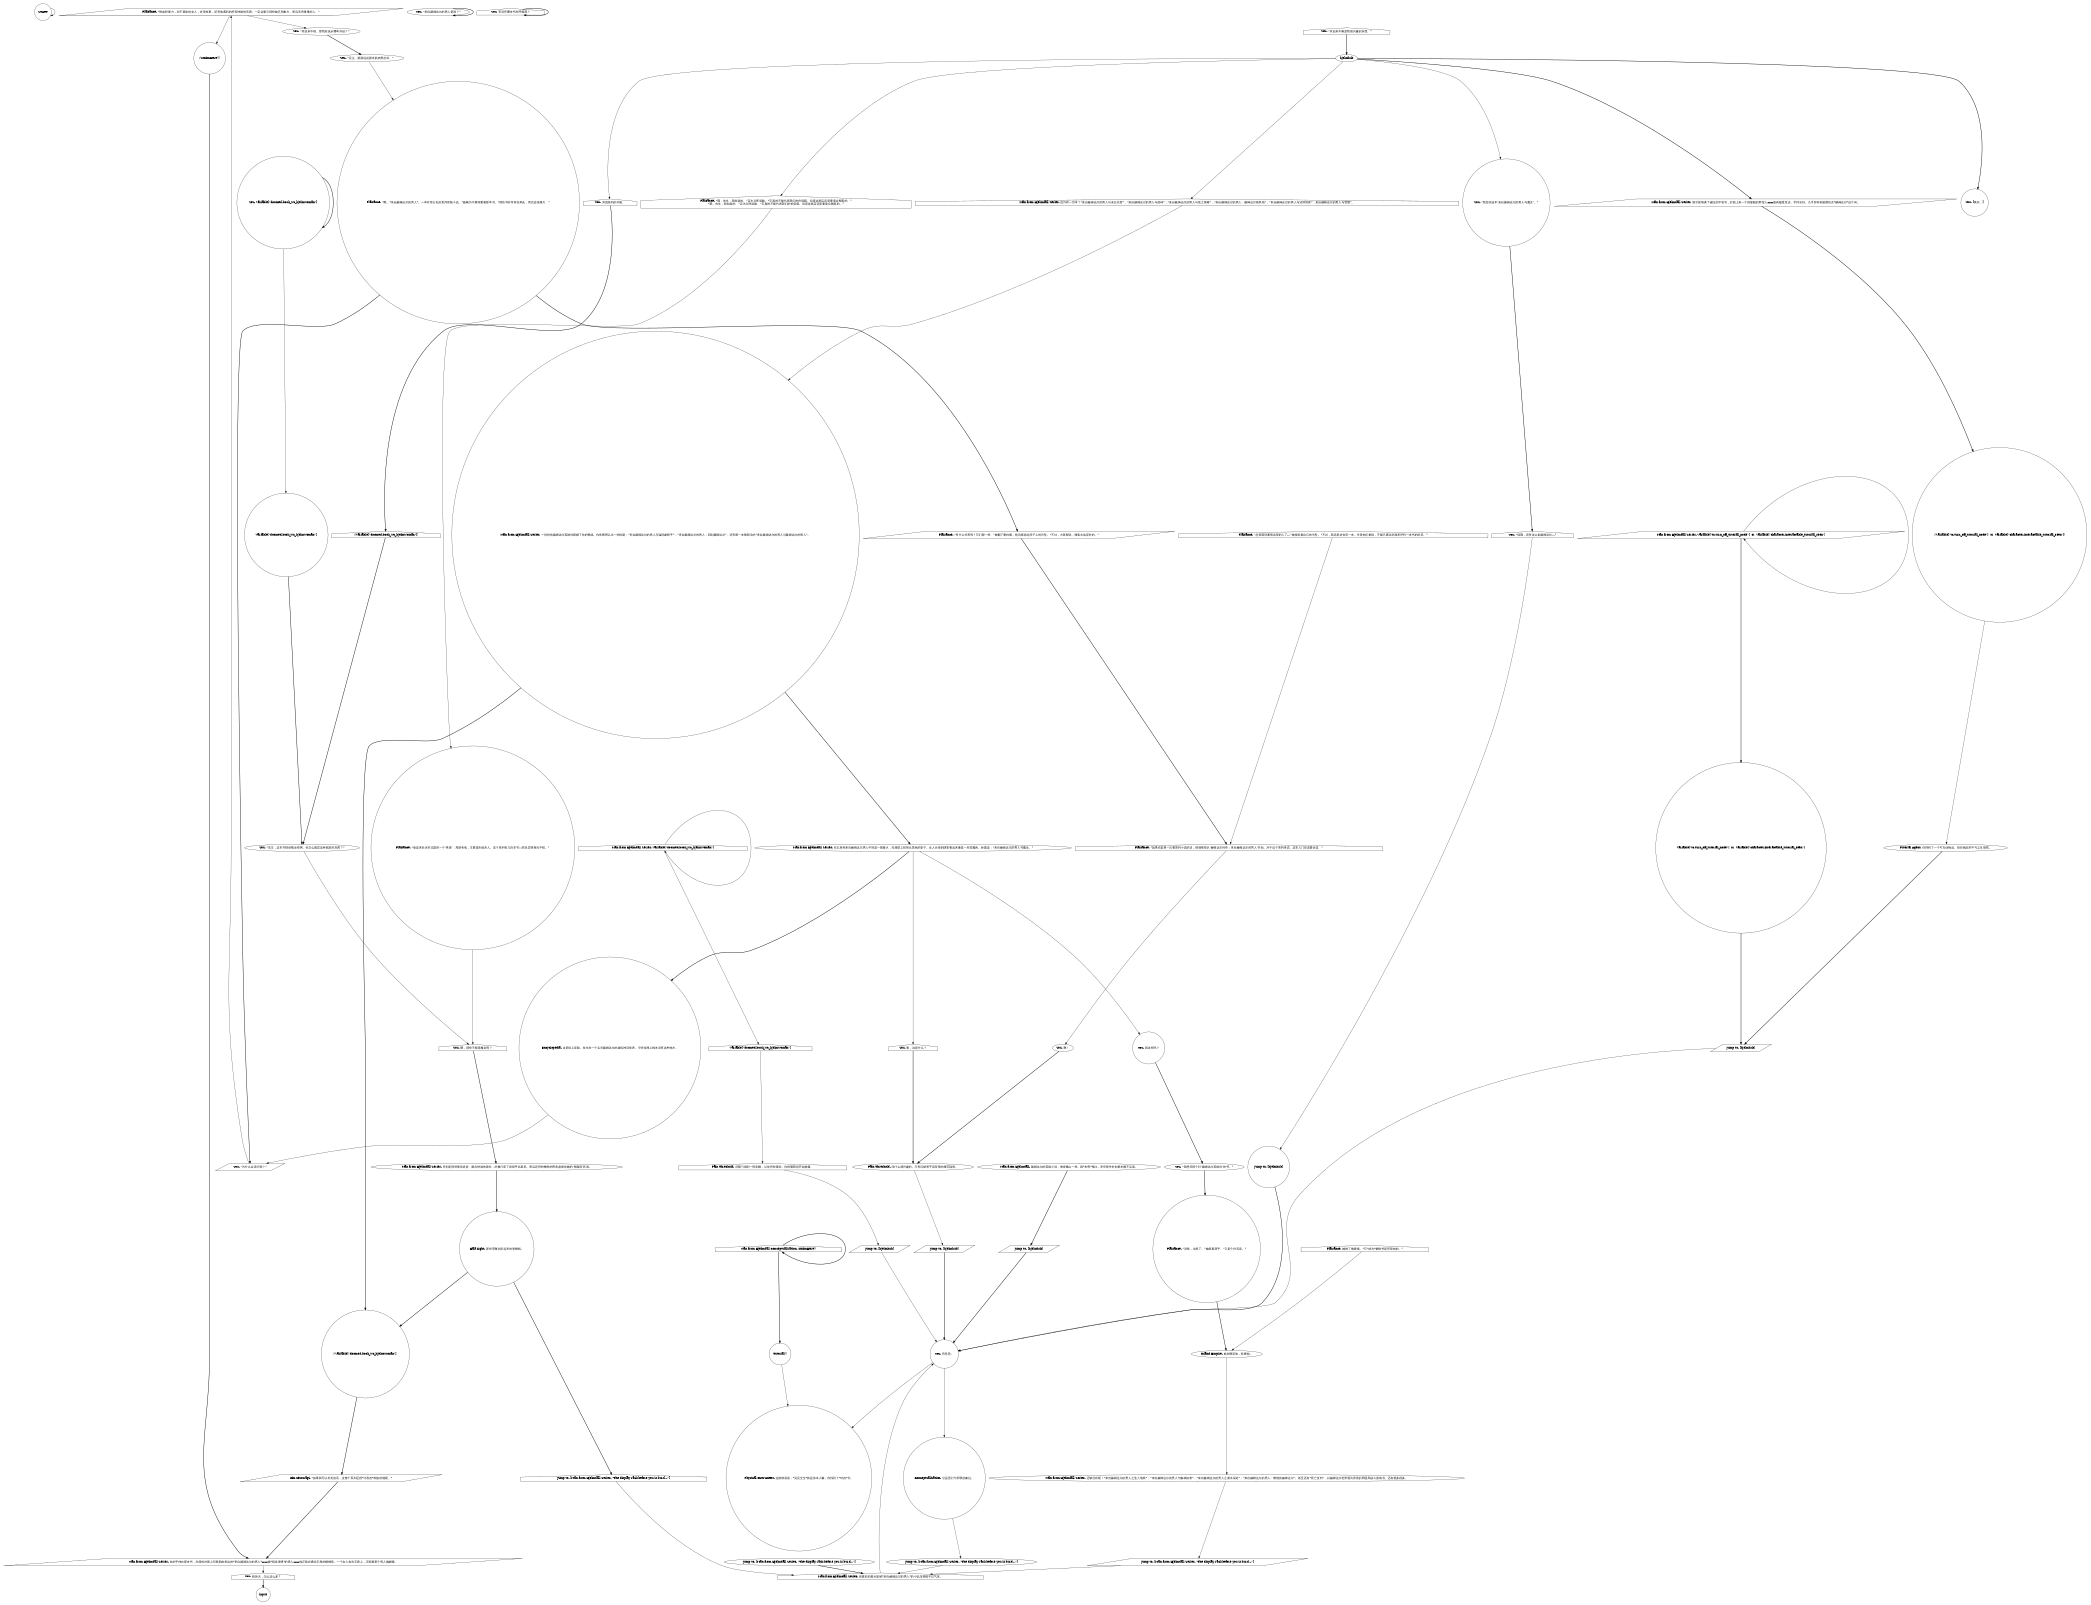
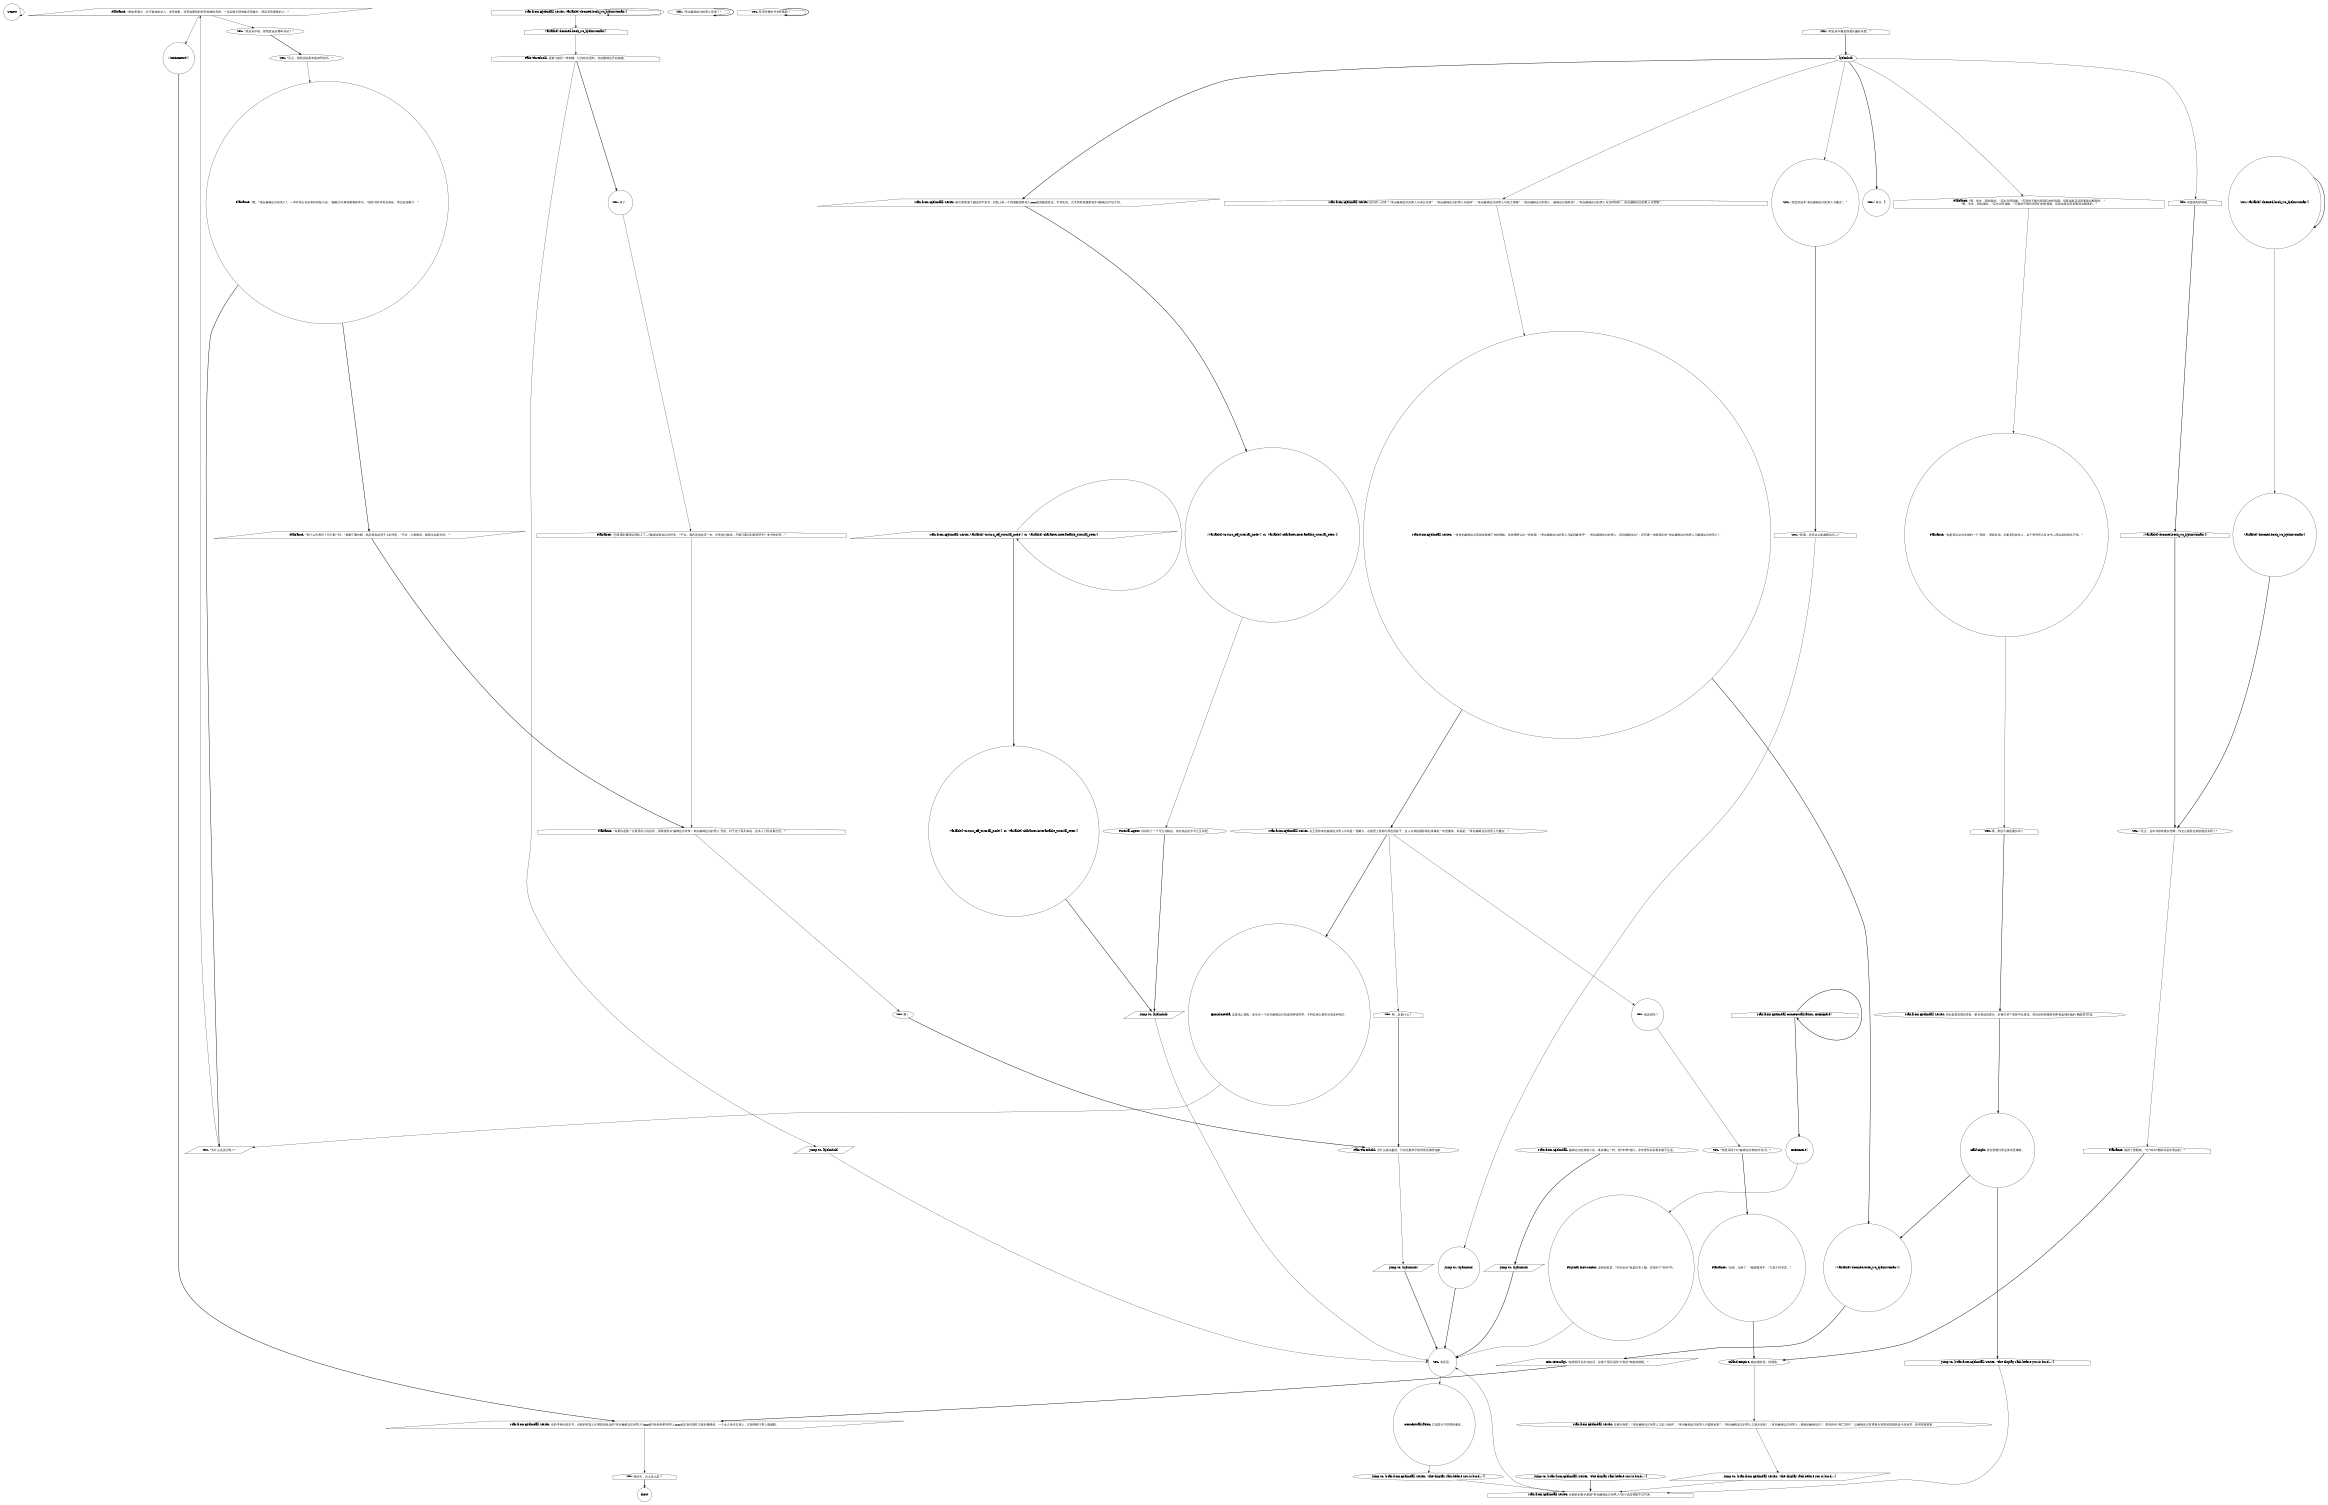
  digraph {
    node [shape=circle]
    edge [style=solid]
    n1 [label=START]
    n2 [label=input]
    n3 [label="Man from Hjelmdall: 赫姆达尔的英雄小说，堆得像山一样。跟*本尊*相比，罗伊那件衬衫根本微不足道。" shape=ellipse]
    n4 [label="Jump to: [hjelmhub]" shape=parallelogram]
    n5 [label="Man from Hjelmdall Series: 也许有一百本？“来自赫姆达尔的男人与末日先哲”，“来自赫姆达尔的男人与虚神”，“来自赫姆达尔的男人与焦土策略”，“来自赫姆达尔的男人：赫姆达尔殖民地”，“来自赫姆达尔的男人与沼泽怪兽”，来自赫姆达尔的男人与雪蟹”。" shape=house]
    n6 [label="Man from Hjelmdall Series: 一排排的赫姆达尔英雄传模糊了你的视线。你依稀辨认出一些标题：“来自赫姆达尔的男人与猛犸象骑手”，“来自赫姆达尔的男人：回到赫姆达尔”，还有最一本唯我论的“来自赫姆达尔的男人与赫姆达尔的男人”。"]
    n7 [label="!(Variable[\"doomed.book_wc_hjelmwoman\"])"]
    n8 [label="Man from Hjelmdall Series: 在王座和来自赫姆达尔男人中间是一团篝火，在墙壁上投射出黑色的影子。女人头饰的阴影看起来像是一对恶魔角。标题是：“来自赫姆达尔的男人与魔女。”" shape=ellipse]
    n9 [label="You: “哇哦，还有这么多赫姆达尔…”" shape=house]
    n10 [label="Jump to: [hjelmhub]"]
    n11 [label="You: 有意思。"]
    n12 [label="Plaisance: 她推了推眼镜。“它*成为*畅销书是有理由的。”" shape=house]
    n13 [label="Inland Empire: 她在嘲笑他，轻视他。" shape=ellipse]
    n14 [label="Man from Hjelmdall Series: 还够没有呢！“来自赫姆达尔的男人之坠入地狱”，“来自赫姆达尔的男人与森林奴隶”，“来自赫姆达尔的男人之湖水深处”，“来自赫姆达尔的男人：燃烧的赫姆达尔”。甚至还有“死亡宣判”，以赫姆达尔世界观为背景的田园风战斗游戏书。还有很多很多。" shape=ellipse]
    n15 [label="Man from Hjelmdall Conceptualization: IsKimHere()" shape=house]
-   n16 [label="Tutorial()"]
+   n16 [label="IsKimHere()"]
    n17 [label="Physical Instrument: 这彻彻底底，*完完全全*就是你本人嘛。你找到了*对的*书。"]
    n18 [label="!(IsKimHere())"]
    n19 [label="Man from Hjelmdall Series: 你的手伸向那本书，光滑的封面上印着肌肉发达的*来自赫姆达尔的男人*——被*链条束缚*的男人——他正跪在通往王座的楼梯前。一个女人坐在王座上，正朝着那个男人抛媚眼。" shape=parallelogram]
    n20 [label="You: 我的天，怎么这么多？" shape=house]
    n21 [label="You: “听起来不像是我感兴趣的东西。”" shape=house]
    n22 [label=hjelmhub shape=ellipse]
    n23 [label="You: [离开。]"]
    n24 [label="Man from Hjelmdall Series: 展示架堆满了破旧的平装书，封面上有一个很显眼的野蛮人——肌肉极度发达，手持长剑。几乎所有标题都包含*赫姆达尔*这个词。" shape=parallelogram]
    n25 [label="Plaisance: “哦，先生，我知道的。”店主立即道歉。“它真的不能代表我们的价值观。但是这家店还是要迎合顾客的。”\n“哦，先生，我知道的。”店主立即道歉。“它真的不能代表我们的价值观。但是这家店还是要迎合顾客的。”" shape=house]
    n26 [label="You: 浏览陈列的书籍。" shape=house]
    n27 [label="You: “我想买这本‘来自赫姆达尔的男人与魔女’。”"]
    n28 [label="You: “店主，跟我说说那本肌肉男的书。”" shape=ellipse]
    n29 [label="Plaisance: “哦，*来自赫姆达尔的男人*。一本非常出名的系列冒险小说。”她略为不屑地看着那本书。“那些书非常有伤风化，而且还很暴力。”"]
    n30 [label="Plaisance: “有什么关系吗？它们都一样。”她翻了翻白眼，然后摆弄起脖子上的吊坠。“不过，大家都说，顾客永远是对的。”" shape=parallelogram]
    n31 [label="You: “为什么会流行呢？”" shape=parallelogram]
    n32 [label="Plaisance: “如果你是第一次看系列小说的话，那我推荐从‘赫姆达尔传奇：来自赫姆达尔的男人’开始。对于这个系列来说，这本入门应该最合适。”" shape=house]
    n33 [label="You: 啊！" shape=ellipse]
    n34 [label="You: “来自赫姆达尔的男人是谁？”" shape=ellipse]
    n35 [label="Plaisance: “他是来自冰封北国的一个‘英雄’，周游各地，主要是到处杀人。这个系列有几百本书…而且卖得相当不错。”"]
    n36 [label="You: 嗯，那些不都是魔女吗？" shape=house]
    n37 [label="Man from Hjelmdall Series: 特别是那些搔首弄姿、眼含秋波的家伙，好像只穿了身装甲比基尼。而且还有蛇蜥样的野兽盘绕在她的‘胸腹肩’区域。" shape=ellipse]
    n38 [label="Jump to: [Man from Hjelmdall Series: \"The display rack before you is burd...\"]" shape=house]
    n39 [label="Man from Hjelmdall Series: 你眼前的展示架被*来自赫姆达尔的男人*的小说压得喘不过气来。" shape=house]
    n40 [label="You: 就这些吗？"]
    n41 [label="You: “我想买那个叫‘赫姆达尔英雄传’的书。”" shape=ellipse]
    n42 [label="Plaisance: “没错，当然了。”她搓着双手。“又是个好买卖。”"]
    n43 [label="Half Light: 那些雪蟹比听起来的更糟糕。"]
    n44 [label="Encyclopedia: 这是纸上冒险。发生在一个名叫赫姆达尔的虚拟神话世界。卡特拉洲上根本没有这种地方。"]
    n45 [label="Plaisance: “鲜血和暴力，衣不遮体的女人，史诗故事，还有他遇到的所有神秘的东西。一定会吸引那些缺乏想象力，而且无所事事的人。”" shape=parallelogram]
    n46 [label="You: “店主，这本书很歧视女性啊。你怎么能卖这种肮脏的东西？”" shape=ellipse]
    n47 [label="Man from Hjelmdall Series: Variable[\"doomed.book_wc_hjelmwoman\"]" shape=house]
    n48 [label="Variable[\"doomed.book_wc_hjelmwoman\"]" shape=house]
    n49 [label="Pain Threshold: 后脑勺感到一阵刺痛，让你有些退却。你的眼睛也开始抽搐。" shape=house]
+   n50 [label="You: 够了。"]
    n51 [label="Jump to: [hjelmhub]" shape=parallelogram]
    n52 [label="Kim Kitsuragi: “如果我可以补充的话，这整个系列还很*讨喜的*种族歧视呢。”" shape=parallelogram]
    n53 [label="Plaisance: “总算遇到通情达理的人了…”她摆弄着自己的吊坠。“不过，我还是劝你买一本。毕竟他们都说，不能只通过封面来评判一本书的好坏。”" shape=house]
    n54 [label="You: 呃，这是什么？" shape=house]
    n55 [label="Pain Threshold: 没什么感兴趣的。只有沉默和宇宙背景的痛苦辐射。" shape=ellipse]
    n56 [label="Jump to: [hjelmhub]" shape=parallelogram]
    n57 [label="Conceptualization: 它是恶行与罪孽的象征。"]
    n58 [label="Jump to: [Man from Hjelmdall Series: \"The display rack before you is burd...\"]" shape=ellipse]
    n59 [label="!(Variable[\"tc.turn_off_tutorial_node\"]  or  Variable[\"character.interactable_tutorial_seen\"])"]
    n60 [label="!(Variable[\"doomed.book_wc_hjelmwoman\"])" shape=house]
    n61 [label="Jump to: [Man from Hjelmdall Series: \"The display rack before you is burd...\"]" shape=parallelogram]
    n62 [label="Tutorial Agent: 你得到了一个可互动物品。前往物品栏中与之互动吧。" shape=ellipse]
    n63 [label="Man from Hjelmdall Series: Variable[\"tc.turn_off_tutorial_node\"]  or  Variable[\"character.interactable_tutorial_seen\"]" shape=parallelogram]
    n64 [label="Variable[\"tc.turn_off_tutorial_node\"]  or  Variable[\"character.interactable_tutorial_seen\"]"]
    n65 [label="Jump to: [hjelmhub]" shape=parallelogram]
    n66 [label="You: 有没有哪本书在呼唤我？" shape=house]
    n67 [label="You: Variable[\"doomed.book_wc_hjelmwoman\"]"]
    n68 [label="Variable[\"doomed.book_wc_hjelmwoman\"]"]
    n69 [label="Jump to: [Man from Hjelmdall Series: \"The display rack before you is burd...\"]" shape=ellipse]
    n70 [label="You: “听起来不错。那我应该从哪本开始？”" shape=ellipse]
    n1 -> n1
    n3 -> n4 [style=bold]
    n4 -> n11 [style=bold]
    n5 -> n6
    n6 -> n7 [style=bold]
    n6 -> n8 [style=bold]
    n7 -> n52 [style=bold]
    n8 -> n40
    n8 -> n44 [style=bold]
    n8 -> n54
    n9 -> n10
    n10 -> n11 [style=bold]
    n11 -> n57
-   n12 -> n13
+   n12 -> n13 [style=bold]
    n13 -> n14
    n14 -> n61
    n15 -> n15 [style=bold]
    n15 -> n16 [style=bold]
    n16 -> n17
-   n11 -> n17
+   n17 -> n11
    n18 -> n19 [style=bold]
    n19 -> n20
    n20 -> n2 [style=bold]
    n21 -> n22 [style=bold]
    n22 -> n5
    n22 -> n23 [style=bold]
    n22 -> n24 [style=bold]
    n22 -> n25
    n22 -> n26
    n22 -> n27
    n24 -> n59 [style=bold]
    n25 -> n35
    n26 -> n60 [style=bold]
    n27 -> n9 [style=bold]
    n28 -> n29
    n29 -> n30 [style=bold]
    n29 -> n31 [style=bold]
    n30 -> n32 [style=bold]
    n31 -> n45
    n32 -> n33
    n33 -> n55 [style=bold]
    n34 -> n34 [style=bold]
    n35 -> n36
    n36 -> n37 [style=bold]
    n37 -> n43 [style=bold]
    n38 -> n39
    n39 -> n11
-   n40 -> n41 [style=bold]
+   n40 -> n41
    n41 -> n42 [style=bold]
    n42 -> n13 [style=bold]
    n43 -> n7 [style=bold]
    n43 -> n38 [style=bold]
    n44 -> n31
    n45 -> n18
    n45 -> n70
-   n46 -> n36
+   n46 -> n12
    n47 -> n47
    n47 -> n48
    n48 -> n49
+   n49 -> n50 [style=bold]
    n49 -> n51
+   n50 -> n53
    n51 -> n11
    n52 -> n19 [style=bold]
    n53 -> n32
    n54 -> n55 [style=bold]
    n55 -> n56
    n56 -> n11 [style=bold]
    n57 -> n58
    n58 -> n39
    n59 -> n62
    n60 -> n46 [style=bold]
    n61 -> n39
    n62 -> n65 [style=bold]
    n63 -> n63
    n63 -> n64 [style=bold]
    n64 -> n65 [style=bold]
    n65 -> n11
    n66 -> n66 [style=bold]
    n67 -> n67 [style=bold]
    n67 -> n68
    n68 -> n46 [style=bold]
    n69 -> n39 [style=bold]
    n70 -> n28 [style=bold]
  }
